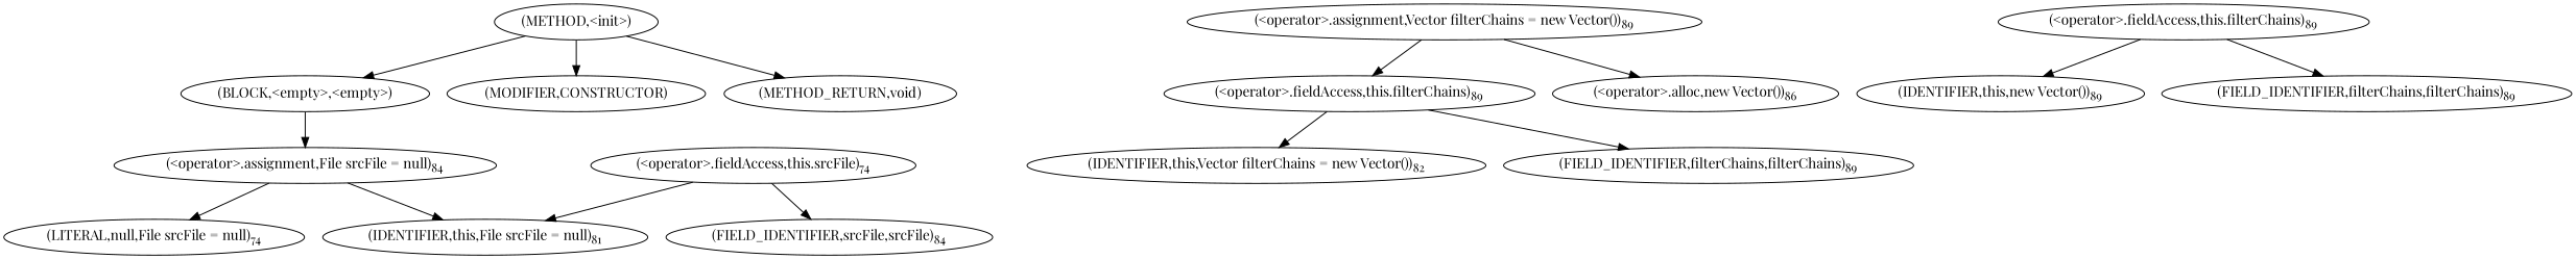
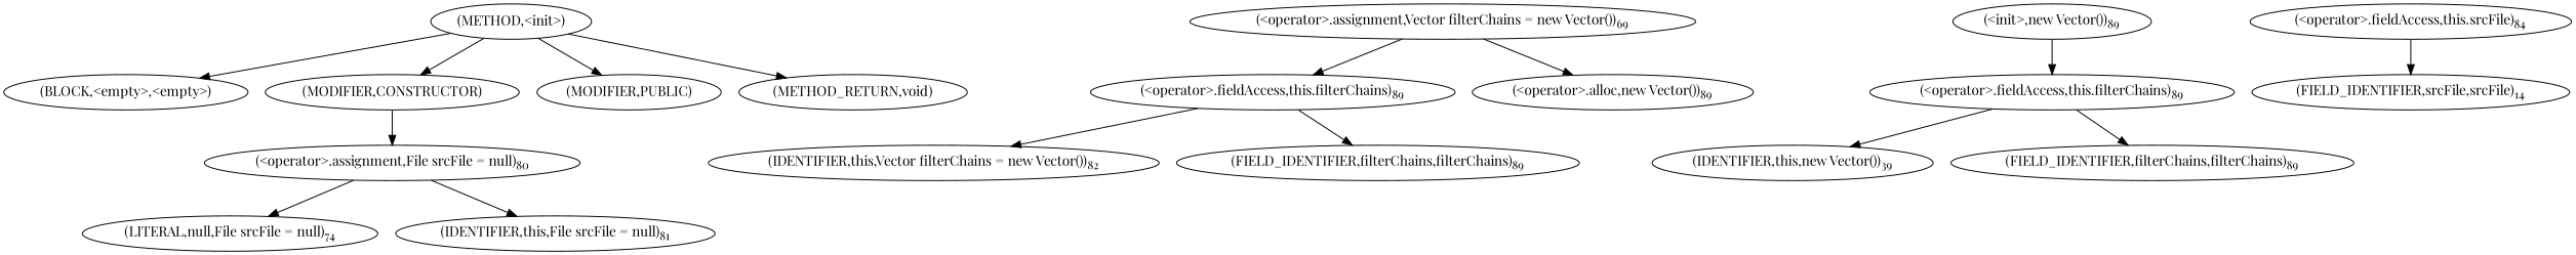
  digraph {
    fontname="Playfair Display"
    node [fontname="Playfair Display"]
    edge [fontname="Playfair Display"]
    n1 [label=<(METHOD,&lt;init&gt;)>]
    n2 [label=<(BLOCK,&lt;empty&gt;,&lt;empty&gt;)>]
    n3 [label=<(MODIFIER,CONSTRUCTOR)>]
+   n4 [label=<(MODIFIER,PUBLIC)>]
    n5 [label=<(METHOD_RETURN,void)>]
-   n6 [label=<(&lt;operator&gt;.assignment,File srcFile = null)<SUB>84</SUB>>]
+   n6 [label=<(&lt;operator&gt;.assignment,File srcFile = null)<SUB>80</SUB>>]
    n7 [label=<(LITERAL,null,File srcFile = null)<SUB>74</SUB>>]
    n8 [label=<(IDENTIFIER,this,File srcFile = null)<SUB>81</SUB>>]
-   n9 [label=<(&lt;operator&gt;.assignment,Vector filterChains = new Vector())<SUB>89</SUB>>]
+   n9 [label=<(&lt;operator&gt;.assignment,Vector filterChains = new Vector())<SUB>69</SUB>>]
    n10 [label=<(&lt;operator&gt;.fieldAccess,this.filterChains)<SUB>89</SUB>>]
-   n11 [label=<(&lt;operator&gt;.alloc,new Vector())<SUB>86</SUB>>]
+   n11 [label=<(&lt;operator&gt;.alloc,new Vector())<SUB>89</SUB>>]
+   n12 [label=<(&lt;init&gt;,new Vector())<SUB>89</SUB>>]
    n13 [label=<(&lt;operator&gt;.fieldAccess,this.filterChains)<SUB>89</SUB>>]
-   n14 [label=<(&lt;operator&gt;.fieldAccess,this.srcFile)<SUB>74</SUB>>]
-   n15 [label=<(FIELD_IDENTIFIER,srcFile,srcFile)<SUB>84</SUB>>]
+   n14 [label=<(&lt;operator&gt;.fieldAccess,this.srcFile)<SUB>84</SUB>>]
+   n15 [label=<(FIELD_IDENTIFIER,srcFile,srcFile)<SUB>14</SUB>>]
    n16 [label=<(IDENTIFIER,this,Vector filterChains = new Vector())<SUB>82</SUB>>]
    n17 [label=<(FIELD_IDENTIFIER,filterChains,filterChains)<SUB>89</SUB>>]
-   n18 [label=<(IDENTIFIER,this,new Vector())<SUB>89</SUB>>]
+   n18 [label=<(IDENTIFIER,this,new Vector())<SUB>39</SUB>>]
    n19 [label=<(FIELD_IDENTIFIER,filterChains,filterChains)<SUB>89</SUB>>]
    n1 -> n2
    n1 -> n3
+   n1 -> n4
    n1 -> n5
-   n2 -> n6
+   n3 -> n6
    n6 -> n7
    n6 -> n8
    n9 -> n10
    n9 -> n11
    n10 -> n16
    n10 -> n17
+   n12 -> n13
    n13 -> n18
    n13 -> n19
-   n14 -> n8
    n14 -> n15
  }
